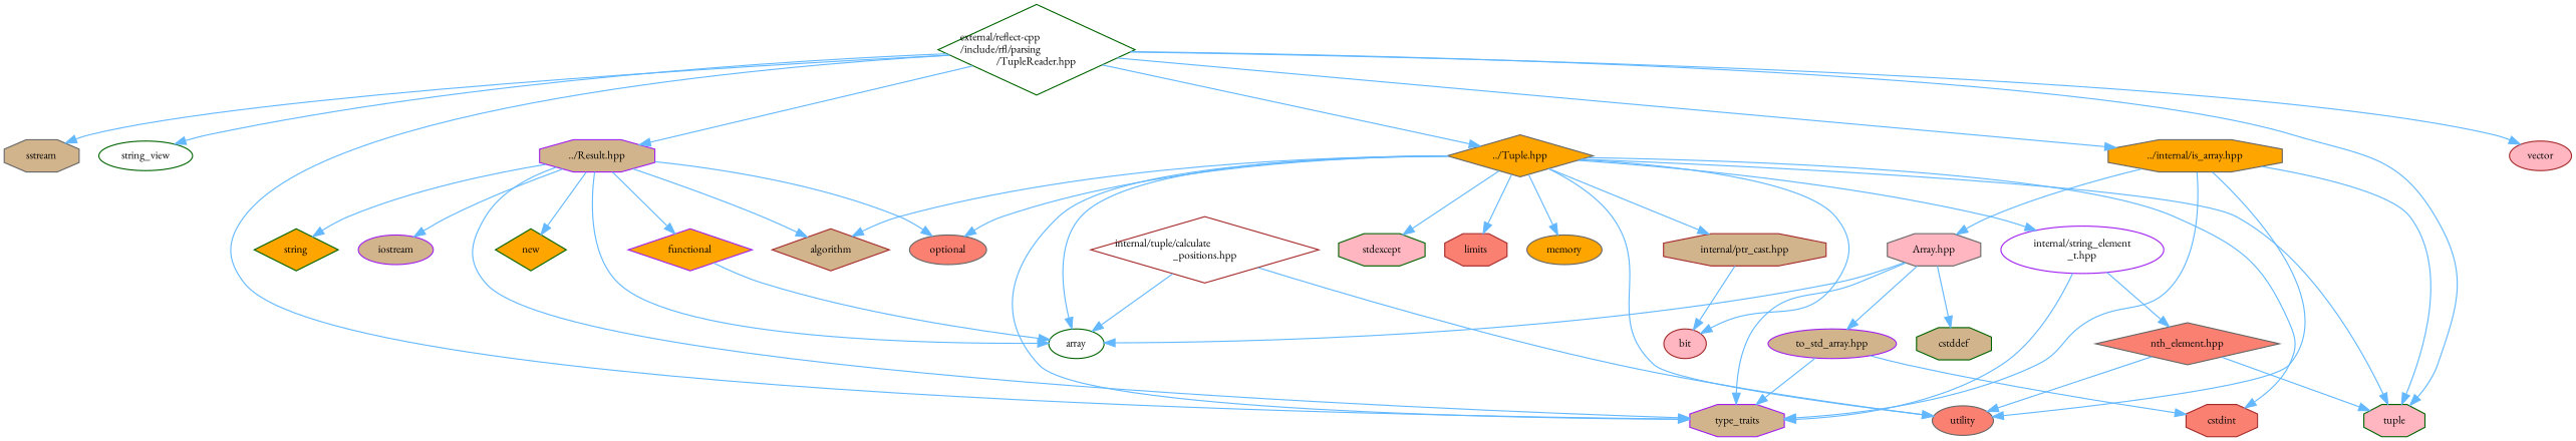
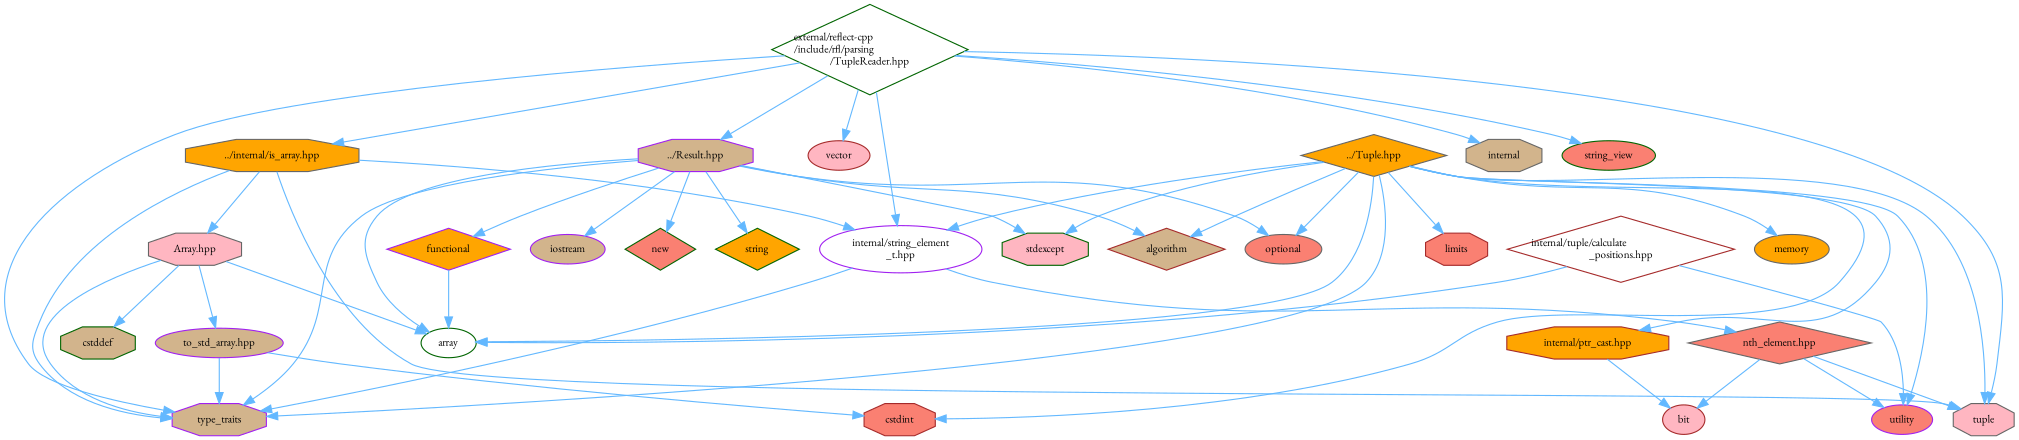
  digraph {
    fontname="EB Garamond"
    node [color=gray40 fillcolor=tan fontname="EB Garamond" fontsize=10 shape=octagon style=filled]
    edge [color=steelblue1 fontname="EB Garamond" fontsize=10 labelfontname=Helvetica labelfontsize=10 style=solid]
    n1 [color=darkgreen fillcolor=white fontcolor=black height=0.2 label="external/reflect-cpp\l/include/rfl/parsing\l/TupleReader.hpp" shape=diamond width=0.4]
-   n2 [height=0.2 label=sstream width=0.4]
-   n3 [color=darkgreen fillcolor=white height=0.2 label=string_view shape=ellipse width=0.4]
-   n4 [color=darkgreen fillcolor=lightpink height=0.2 label=tuple width=0.4]
+   n2 [height=0.2 label=internal width=0.4]
+   n3 [color=darkgreen fillcolor=salmon height=0.2 label=string_view shape=ellipse width=0.4]
+   n4 [fillcolor=lightpink height=0.2 label=tuple width=0.4]
    n5 [color=purple height=0.2 label=type_traits width=0.4]
    n6 [color=brown fillcolor=lightpink height=0.2 label=vector shape=ellipse width=0.4]
    n7 [color=purple height=0.2 label="../Result.hpp" width=0.4]
    n8 [fillcolor=orange height=0.2 label="../Tuple.hpp" shape=diamond width=0.4]
    n9 [fillcolor=orange height=0.2 label="../internal/is_array.hpp" width=0.4]
    n10 [color=brown height=0.2 label=algorithm shape=diamond width=0.4]
    n11 [color=darkgreen fillcolor=white height=0.2 label=array shape=ellipse width=0.4]
    n12 [color=purple fillcolor=orange height=0.2 label=functional shape=diamond width=0.4]
    n13 [color=purple height=0.2 label=iostream shape=ellipse width=0.4]
-   n14 [color=darkgreen fillcolor=orange height=0.2 label=new shape=diamond width=0.4]
+   n14 [color=darkgreen fillcolor=salmon height=0.2 label=new shape=diamond width=0.4]
    n15 [fillcolor=salmon height=0.2 label=optional shape=ellipse width=0.4]
    n16 [color=darkgreen fillcolor=lightpink height=0.2 label=stdexcept width=0.4]
    n17 [color=darkgreen fillcolor=orange height=0.2 label=string shape=diamond width=0.4]
    n18 [color=brown fillcolor=lightpink height=0.2 label=bit shape=ellipse width=0.4]
    n19 [color=brown fillcolor=salmon height=0.2 label=cstdint width=0.4]
    n20 [color=brown fillcolor=salmon height=0.2 label=limits width=0.4]
    n21 [fillcolor=orange height=0.2 label=memory shape=ellipse width=0.4]
-   n22 [fillcolor=salmon height=0.2 label=utility shape=ellipse width=0.4]
+   n22 [color=purple fillcolor=salmon height=0.2 label=utility shape=ellipse width=0.4]
    n23 [color=purple fillcolor=white height=0.2 label="internal/string_element\l_t.hpp" shape=ellipse width=0.4]
-   n24 [color=brown height=0.2 label="internal/ptr_cast.hpp" width=0.4]
+   n24 [color=brown fillcolor=orange height=0.2 label="internal/ptr_cast.hpp" width=0.4]
    n25 [fillcolor=lightpink height=0.2 label="Array.hpp" width=0.4]
    n26 [fillcolor=salmon height=0.2 label="nth_element.hpp" shape=diamond width=0.4]
    n27 [color=brown fillcolor=white height=0.2 label="internal/tuple/calculate\l_positions.hpp" shape=diamond width=0.4]
    n28 [color=darkgreen height=0.2 label=cstddef width=0.4]
    n29 [color=purple height=0.2 label="to_std_array.hpp" shape=ellipse width=0.4]
    n1 -> n2
    n1 -> n3
    n1 -> n4
    n1 -> n5
    n1 -> n6
    n1 -> n7
-   n1 -> n8
+   n1 -> n23
    n1 -> n9
    n7 -> n5
    n7 -> n10
    n7 -> n11
    n7 -> n12
    n7 -> n13
    n7 -> n14
    n7 -> n15
+   n7 -> n16
    n7 -> n17
    n8 -> n4
    n8 -> n5
    n8 -> n10
    n8 -> n11
    n8 -> n15
    n8 -> n16
-   n8 -> n18
+   n26 -> n18
    n8 -> n19
    n8 -> n20
    n8 -> n21
    n8 -> n22
    n8 -> n23
    n8 -> n24
    n9 -> n4
    n9 -> n5
-   n9 -> n22
+   n9 -> n23
    n9 -> n25
    n12 -> n11
    n23 -> n5
    n23 -> n26
    n24 -> n18
    n25 -> n5
    n25 -> n11
    n25 -> n28
    n25 -> n29
    n26 -> n4
    n26 -> n22
    n27 -> n11
    n27 -> n22
    n29 -> n5
    n29 -> n19
  }
